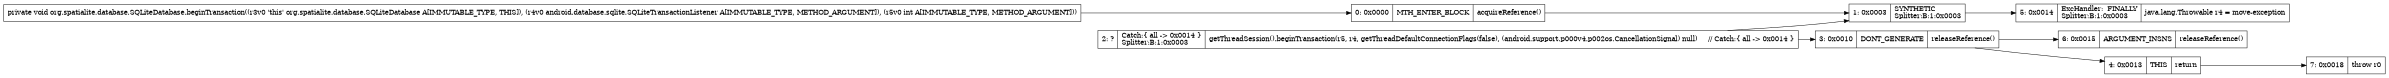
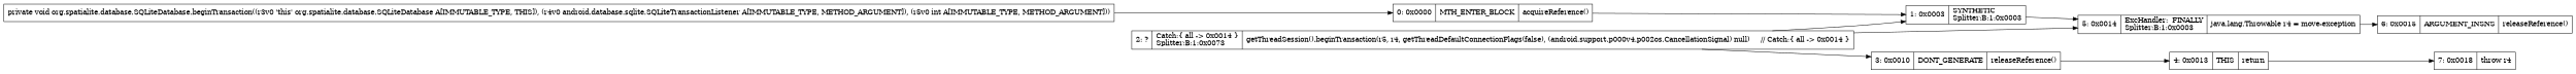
  digraph {
    rankdir=LR
    node [shape=record]
    n1 [label="{0\:\ 0x0000|MTH_ENTER_BLOCK\l|acquireReference()\l}"]
    n2 [label="{1\:\ 0x0003|SYNTHETIC\lSplitter:B:1:0x0003\l}"]
    n3 [label="{5\:\ 0x0014|ExcHandler:  FINALLY\lSplitter:B:1:0x0003\l|java.lang.Throwable r4 = move\-exception\l}"]
-   n4 [label="{2\:\ ?|Catch:\{ all \-\> 0x0014 \}\lSplitter:B:1:0x0003\l|getThreadSession().beginTransaction(r5, r4, getThreadDefaultConnectionFlags(false), (android.support.p000v4.p002os.CancellationSignal) null)     \/\/ Catch:\{ all \-\> 0x0014 \}\l}"]
+   n4 [label="{2\:\ ?|Catch:\{ all \-\> 0x0014 \}\lSplitter:B:1:0x0073\l|getThreadSession().beginTransaction(r5, r4, getThreadDefaultConnectionFlags(false), (android.support.p000v4.p002os.CancellationSignal) null)     \/\/ Catch:\{ all \-\> 0x0014 \}\l}"]
    n5 [label="{3\:\ 0x0010|DONT_GENERATE\l|releaseReference()\l}"]
    n6 [label="{6\:\ 0x0015|ARGUMENT_INSNS\l|releaseReference()\l}"]
    n7 [label="{4\:\ 0x0013|THIS\l|return\l}"]
-   n8 [label="{7\:\ 0x0018|throw r0\l}"]
+   n8 [label="{7\:\ 0x0018|throw r4\l}"]
    n9 [label="{private void org.spatialite.database.SQLiteDatabase.beginTransaction((r3v0 'this' org.spatialite.database.SQLiteDatabase A[IMMUTABLE_TYPE, THIS]), (r4v0 android.database.sqlite.SQLiteTransactionListener A[IMMUTABLE_TYPE, METHOD_ARGUMENT]), (r5v0 int A[IMMUTABLE_TYPE, METHOD_ARGUMENT])) }"]
    n1 -> n2
    n2 -> n3
-   n5 -> n6
+   n3 -> n6
    n4 -> n2
+   n4 -> n3
    n4 -> n5
    n5 -> n7
    n7 -> n8
    n9 -> n1
  }
